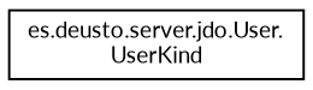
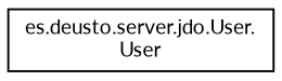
  digraph {
    rankdir=LR
    fontname=Lato
-   n1 [color=black fillcolor=white fontname=Lato fontsize=10 height=0.2 label="es.deusto.server.jdo.User.\lUserKind" shape=record style=filled width=0.4]
+   n1 [color=black fillcolor=white fontname=Lato fontsize=10 height=0.2 label="es.deusto.server.jdo.User.\lUser" shape=record style=filled width=0.4]
  }
